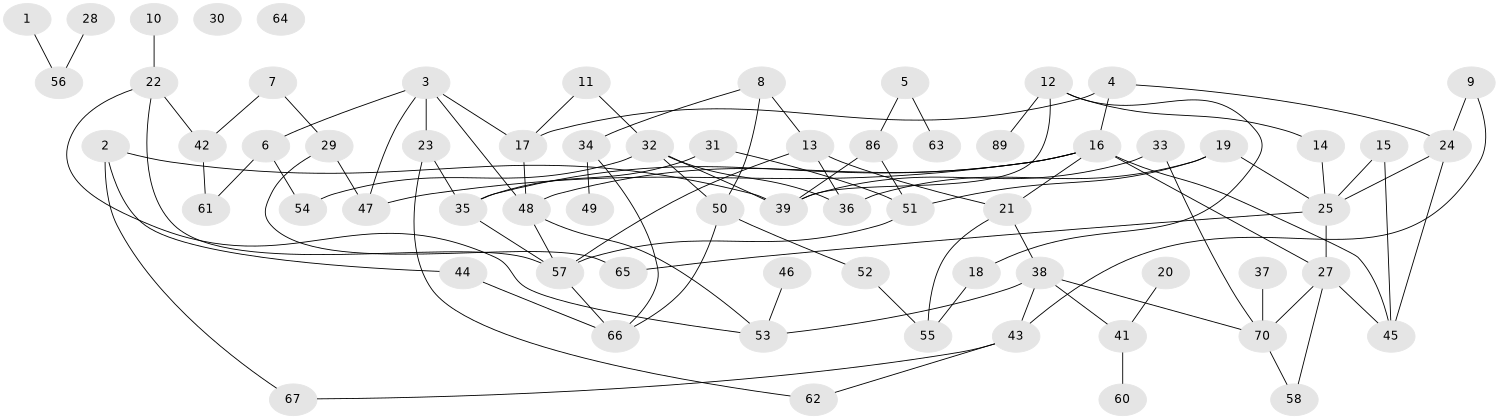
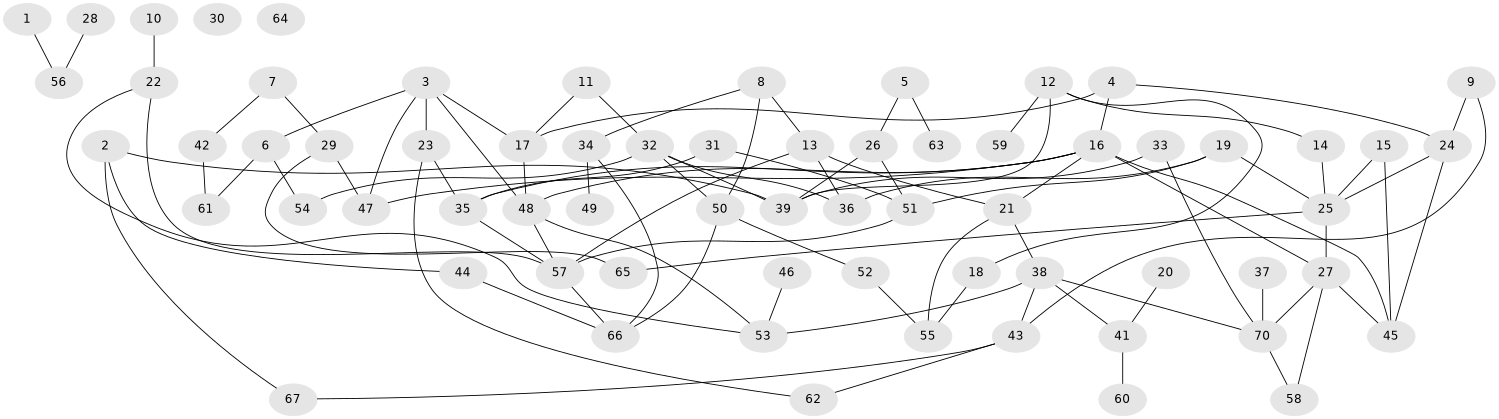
  graph {
    fontname="DejaVu Sans"
    node [color=gray90 fontname="DejaVu Sans" style=filled]
    edge [fontname="DejaVu Sans"]
    1
    56
    2
    39
    44
    67
    66
    3
    6
    17
    23
    47
    48
    54
    61
    35
    62
    57
    53
    4
    16
    24
    21
    45
    27
    25
    5
-   26 [label=86]
+   26
    63
    51
    7
    29
    42
    65
    8
    13
    34
    50
    36
    49
    52
    9
    43
    10
    22
    11
    32
    12
    14
    18
-   59 [label=89]
+   59
    55
    38
    15
    n55 [label=70]
    58
    19
    20
    41
    60
    28
    30
    31
    33
    37
    46
    64
    1 -- 56
    2 -- 39
    2 -- 44
    2 -- 67
    44 -- 66
    3 -- 6
    3 -- 17
    3 -- 23
    3 -- 47
    3 -- 48
    6 -- 54
    6 -- 61
    17 -- 48
    23 -- 35
    23 -- 62
    48 -- 57
    48 -- 53
    35 -- 57
    57 -- 66
    4 -- 17
    4 -- 16
    4 -- 24
    16 -- 47
    16 -- 48
    16 -- 35
    16 -- 21
    16 -- 45
    16 -- 27
    24 -- 45
    24 -- 25
    21 -- 55
    21 -- 38
    27 -- 45
    27 -- n55
    27 -- 58
    25 -- 27
    25 -- 65
    5 -- 26
    5 -- 63
    26 -- 39
    26 -- 51
    51 -- 57
    7 -- 29
    7 -- 42
    29 -- 47
    29 -- 65
    42 -- 61
    8 -- 13
    8 -- 34
    8 -- 50
    13 -- 57
    13 -- 21
    13 -- 36
    34 -- 66
    34 -- 49
    50 -- 66
    50 -- 52
    52 -- 55
    9 -- 24
    9 -- 43
    43 -- 67
    43 -- 62
    10 -- 22
    22 -- 57
    22 -- 53
-   22 -- 42
    11 -- 17
    11 -- 32
    32 -- 39
    32 -- 54
    32 -- 50
    32 -- 36
    12 -- 39
    12 -- 14
    12 -- 18
    12 -- 59
    14 -- 25
    18 -- 55
    38 -- 53
    38 -- 43
    38 -- n55
    38 -- 41
    15 -- 45
    15 -- 25
    n55 -- 58
    19 -- 25
    19 -- 51
    19 -- 36
    20 -- 41
    41 -- 60
    28 -- 56
    31 -- 35
    31 -- 51
    33 -- 39
    33 -- n55
    37 -- n55
    46 -- 53
  }
